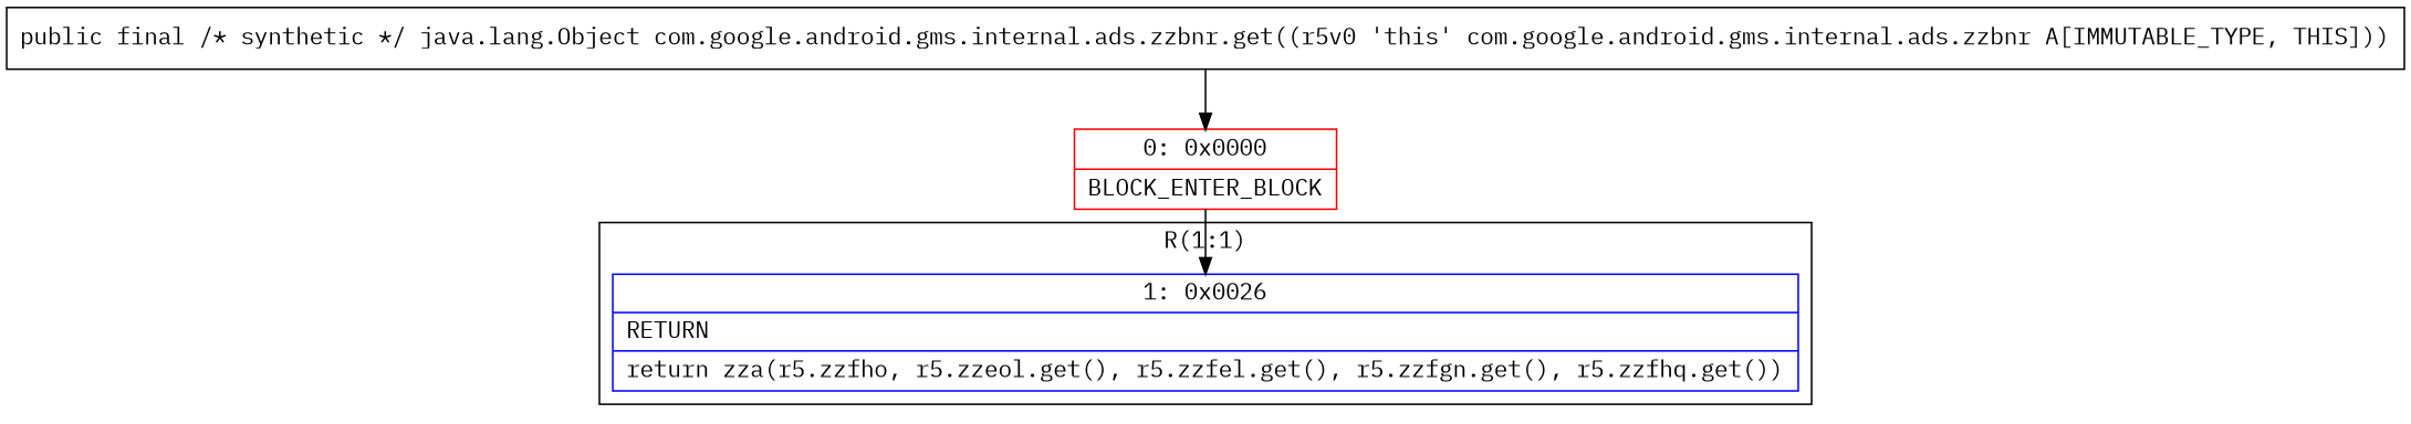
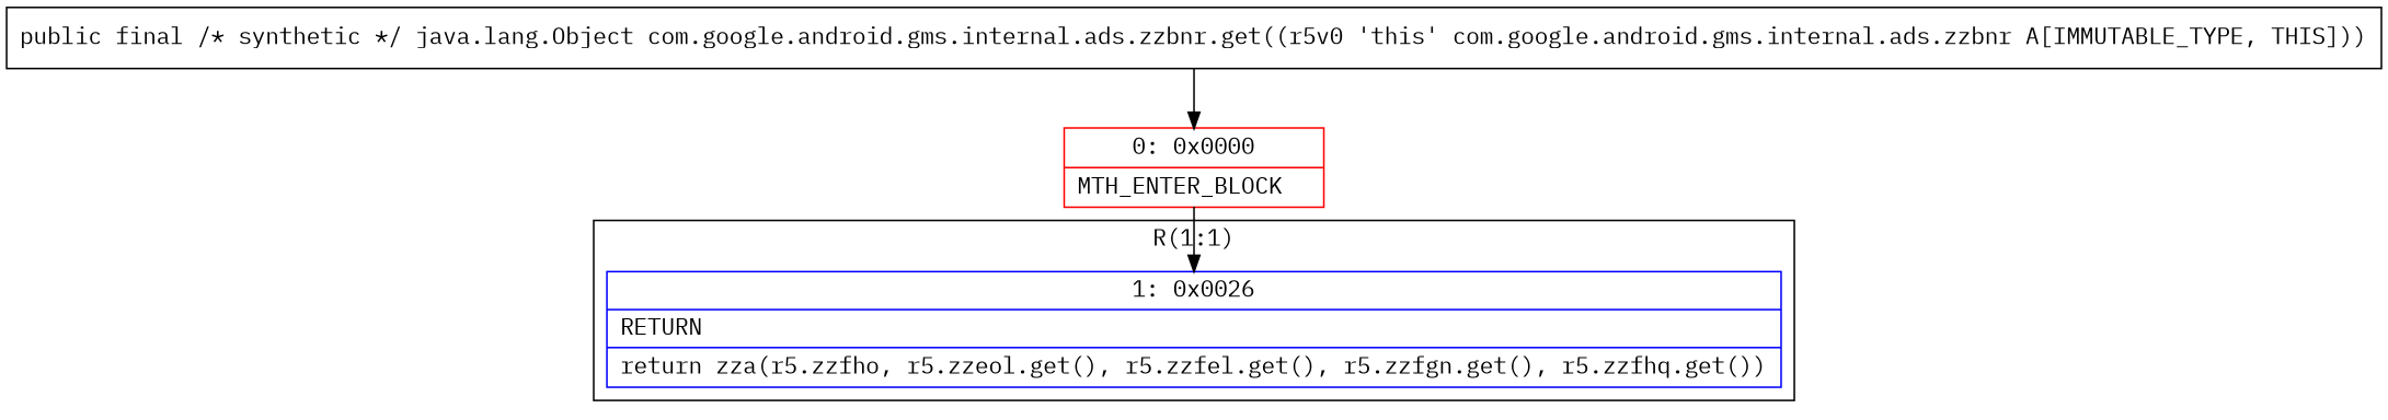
  digraph {
    fontname="IBM Plex Mono"
    node [shape=record fontname="IBM Plex Mono"]
    edge [fontname="IBM Plex Mono"]
    n1 [color=blue label="{1\:\ 0x0026|RETURN\l|return zza(r5.zzfho, r5.zzeol.get(), r5.zzfel.get(), r5.zzfgn.get(), r5.zzfhq.get())\l}"]
-   n2 [color=red label="{0\:\ 0x0000|BLOCK_ENTER_BLOCK\l}"]
+   n2 [color=red label="{0\:\ 0x0000|MTH_ENTER_BLOCK\l}"]
    n3 [label="{public final \/* synthetic *\/ java.lang.Object com.google.android.gms.internal.ads.zzbnr.get((r5v0 'this' com.google.android.gms.internal.ads.zzbnr A[IMMUTABLE_TYPE, THIS])) }"]
    subgraph cluster_1 {
      label="R(1:1)"
      n1
    }
    n2 -> n1
    n3 -> n2
  }
